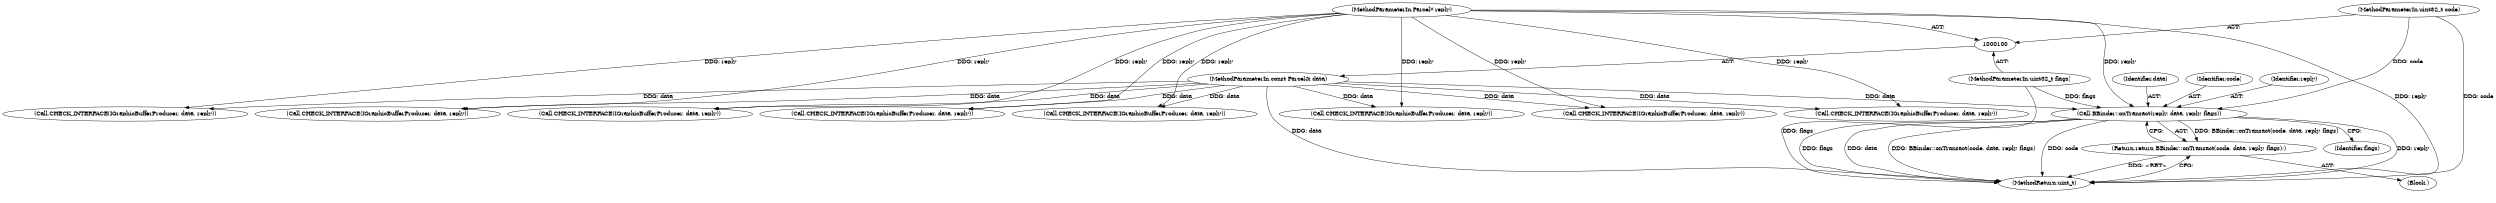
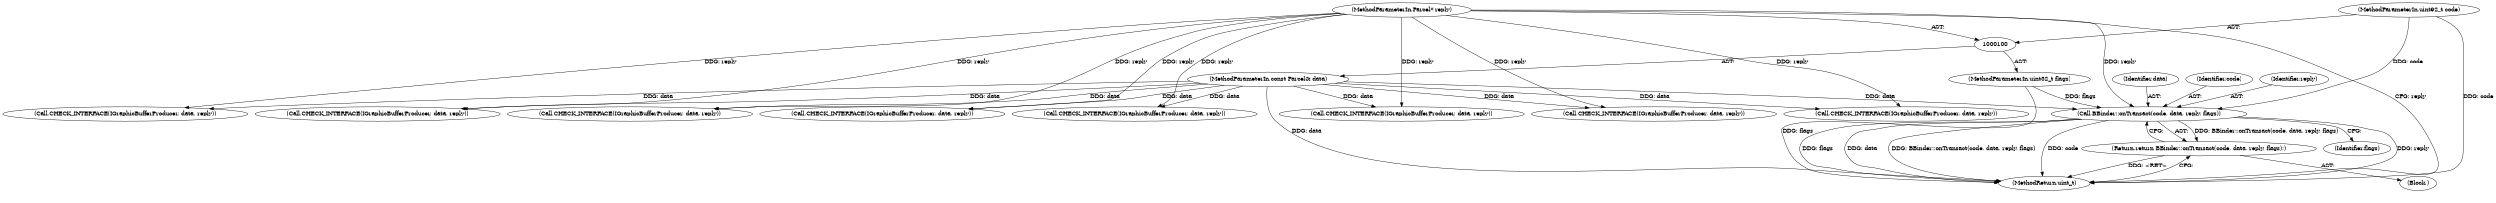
  digraph {
-   n1 [label="(Call,BBinder::onTransact(reply, data, reply, flags))"]
+   n1 [label="(Call,BBinder::onTransact(code, data, reply, flags))"]
    n2 [label="(Return,return BBinder::onTransact(code, data, reply, flags);)"]
    n3 [label="(MethodReturn,uint_t)"]
    n4 [label="(Identifier,flags)"]
    n5 [label="(Block,)"]
-   n6 [label="(MethodParameterIn,uint32_t code)"]
+   n6 [label="(MethodParameterIn,uint92_t code)"]
    1000100
    n8 [label="(MethodParameterIn,const Parcel& data)"]
    n9 [label="(Call,CHECK_INTERFACE(IGraphicBufferProducer, data, reply))"]
    n10 [label="(Call,CHECK_INTERFACE(IGraphicBufferProducer, data, reply))"]
    n11 [label="(Call,CHECK_INTERFACE(IGraphicBufferProducer, data, reply))"]
    n12 [label="(Call,CHECK_INTERFACE(IGraphicBufferProducer, data, reply))"]
    n13 [label="(Call,CHECK_INTERFACE(IGraphicBufferProducer, data, reply))"]
    n14 [label="(Call,CHECK_INTERFACE(IGraphicBufferProducer, data, reply))"]
    n15 [label="(Call,CHECK_INTERFACE(IGraphicBufferProducer, data, reply))"]
    n16 [label="(Call,CHECK_INTERFACE(IGraphicBufferProducer, data, reply))"]
    n17 [label="(MethodParameterIn,Parcel* reply)"]
    n18 [label="(MethodParameterIn,uint32_t flags)"]
    n19 [label="(Identifier,data)"]
    n20 [label="(Identifier,code)"]
    n21 [label="(Identifier,reply)"]
    n1 -> n2 [label="AST: "]
    n1 -> n2 [label="DDG: BBinder::onTransact(code, data, reply, flags)"]
    n1 -> n3 [label="DDG: reply"]
    n1 -> n3 [label="DDG: flags"]
    n1 -> n3 [label="DDG: data"]
    n1 -> n3 [label="DDG: BBinder::onTransact(code, data, reply, flags)"]
    n1 -> n3 [label="DDG: code"]
    n1 -> n4 [label="CFG: "]
    n2 -> n1 [label="CFG: "]
    n2 -> n3 [label="DDG: <RET>"]
    n2 -> n5 [label="AST: "]
    n3 -> n2 [label="CFG: "]
    n6 -> n1 [label="DDG: code"]
    n6 -> n3 [label="DDG: code"]
    n6 -> 1000100 [label="AST: "]
    1000100 -> n8 [label="AST: "]
    n8 -> n1 [label="DDG: data"]
    n8 -> n3 [label="DDG: data"]
    n8 -> n9 [label="DDG: data"]
    n8 -> n10 [label="DDG: data"]
    n8 -> n11 [label="DDG: data"]
    n8 -> n12 [label="DDG: data"]
    n8 -> n13 [label="DDG: data"]
    n8 -> n14 [label="DDG: data"]
    n8 -> n15 [label="DDG: data"]
    n8 -> n16 [label="DDG: data"]
    n17 -> n1 [label="DDG: reply"]
-   n17 -> n3 [label="DDG: reply"]
+   n17 -> n3 [label="CFG: reply"]
    n17 -> 1000100 [label="AST: "]
    n17 -> n9 [label="DDG: reply"]
    n17 -> n10 [label="DDG: reply"]
    n17 -> n11 [label="DDG: reply"]
    n17 -> n12 [label="DDG: reply"]
    n17 -> n13 [label="DDG: reply"]
    n17 -> n14 [label="DDG: reply"]
    n17 -> n15 [label="DDG: reply"]
    n17 -> n16 [label="DDG: reply"]
    n18 -> n1 [label="DDG: flags"]
    n18 -> n3 [label="DDG: flags"]
-   n18 -> 1000100 [label="AST: "]
+   1000100 -> n18 [label="AST: "]
    n19 -> n1 [label="AST: "]
    n20 -> n1 [label="AST: "]
    n21 -> n1 [label="AST: "]
  }
